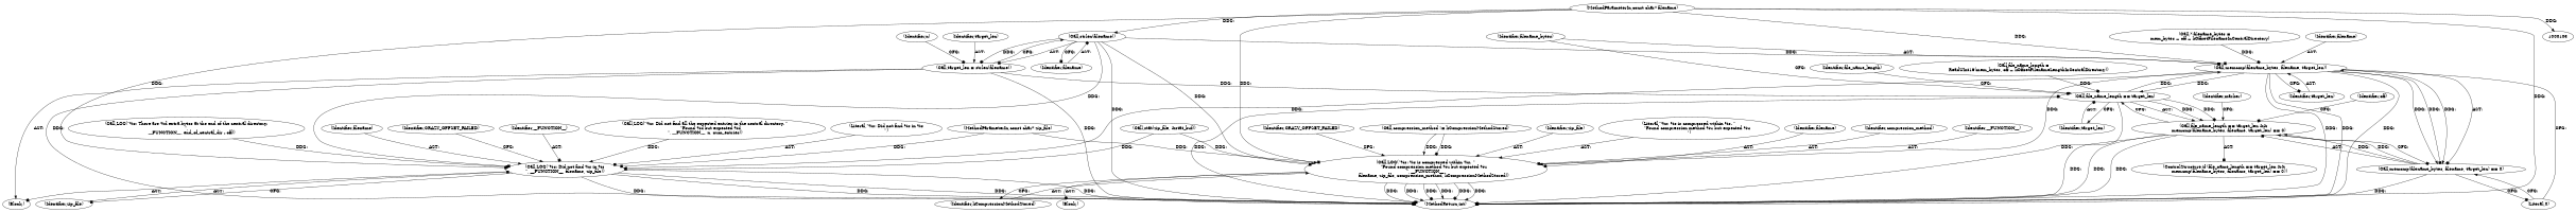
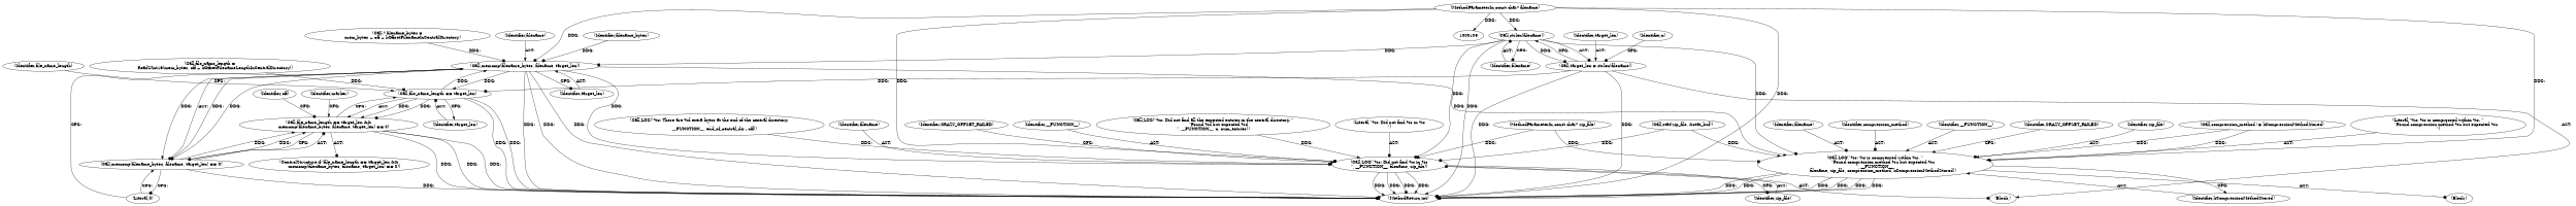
  digraph {
    edge [arrowhead=box]
    n1 [label="(MethodParameterIn,const char* filename)"]
    n2 [label="(Call,strlen(filename))"]
    n3 [label="(Call,memcmp(filename_bytes, filename, target_len))"]
    n4 [label="(Call,LOG(\"%s: %s is compressed within %s. \"\n            \"Found compression method %u but expected %u\n\", __FUNCTION__,\n            filename, zip_file, compression_method, kCompressionMethodStored))"]
    n5 [label="(Call,LOG(\"%s: Did not find %s in %s\n\", __FUNCTION__, filename, zip_file))"]
    n6 [label="(MethodReturn,int)"]
    1000103
    n8 [label="(Call,target_len = strlen(filename))"]
    n9 [label="(Identifier,filename)"]
    n10 [label="(Call,file_name_length == target_len)"]
    n11 [label="(Call,memcmp(filename_bytes, filename, target_len) == 0)"]
    n12 [label="(Identifier,target_len)"]
    n13 [label="(Identifier,kCompressionMethodStored)"]
    n14 [label="(Block,)"]
    n15 [label="(Block,)"]
    n16 [label="(Identifier,zip_file)"]
    n17 [label="(Call,file_name_length == target_len &&\n        memcmp(filename_bytes, filename, target_len) == 0)"]
    n18 [label="(Identifier,target_len)"]
    n19 [label="(ControlStructure,if (file_name_length == target_len &&\n        memcmp(filename_bytes, filename, target_len) == 0))"]
    n20 [label="(Literal,0)"]
    n21 [label="(Identifier,zip_file)"]
    n22 [label="(Identifier,n)"]
    n23 [label="(Identifier,off)"]
    n24 [label="(Identifier,filename)"]
    n25 [label="(Identifier,filename_bytes)"]
    n26 [label="(Literal,\"%s: %s is compressed within %s. \"\n            \"Found compression method %u but expected %u\n\")"]
    n27 [label="(Call,* filename_bytes =\n        mem_bytes + off + kOffsetFilenameInCentralDirectory)"]
    n28 [label="(Identifier,filename)"]
    n29 [label="(Identifier,filename)"]
    n30 [label="(Identifier,compression_method)"]
    n31 [label="(Identifier,file_name_length)"]
    n32 [label="(Identifier,CRAZY_OFFSET_FAILED)"]
    n33 [label="(Identifier,__FUNCTION__)"]
    n34 [label="(Identifier,marker)"]
    n35 [label="(Identifier,__FUNCTION__)"]
    n36 [label="(Identifier,CRAZY_OFFSET_FAILED)"]
    n37 [label="(Call,file_name_length =\n        ReadUInt16(mem_bytes, off + kOffsetFilenameLengthInCentralDirectory))"]
    n38 [label="(Call,LOG(\"%s: Did not find all the expected entries in the central directory. \"\n        \"Found %d but expected %d\n\", __FUNCTION__, n, num_entries))"]
    n39 [label="(Call,stat(zip_file, &stat_buf))"]
    n40 [label="(Call,compression_method != kCompressionMethodStored)"]
    n41 [label="(Literal,\"%s: Did not find %s in %s\n\")"]
    n42 [label="(MethodParameterIn,const char* zip_file)"]
    n43 [label="(Identifier,target_len)"]
    n44 [label="(Call,LOG(\"%s: There are %d extra bytes at the end of the central directory.\n\",\n        __FUNCTION__, end_of_central_dir - off))"]
    n1 -> n2 [arrowhead=normal label="DDG: "]
    n1 -> n3 [label="DDG: "]
    n1 -> n4 [arrowhead=normal label="DDG: "]
    n1 -> n5 [label="DDG: "]
    n1 -> n6 [label="DDG: "]
    n1 -> 1000103 [arrowhead=normal label="DDG: "]
    n2 -> n3 [label="DDG: "]
    n2 -> n4 [label="DDG: "]
    n2 -> n5 [label="DDG: "]
    n2 -> n6 [arrowhead=normal label="DDG: "]
    n2 -> n8 [label="AST: "]
    n2 -> n8 [label="DDG: "]
    n2 -> n9 [label="CFG: "]
    n3 -> n4 [arrowhead=normal label="DDG: "]
    n3 -> n5 [arrowhead=normal label="DDG: "]
    n3 -> n6 [label="DDG: "]
    n3 -> n6 [label="DDG: "]
    n3 -> n6 [label="DDG: "]
    n3 -> n10 [arrowhead=normal label="DDG: "]
    n3 -> n11 [label="AST: "]
    n3 -> n11 [arrowhead=normal label="DDG: "]
    n3 -> n11 [label="DDG: "]
    n3 -> n11 [arrowhead=normal label="DDG: "]
    n3 -> n12 [label="CFG: "]
    n4 -> n6 [label="DDG: "]
    n4 -> n6 [arrowhead=normal label="DDG: "]
    n4 -> n6 [arrowhead=normal label="DDG: "]
    n4 -> n6 [arrowhead=normal label="DDG: "]
    n4 -> n6 [label="DDG: "]
    n4 -> n6 [arrowhead=normal label="DDG: "]
    n4 -> n13 [arrowhead=normal label="CFG: "]
    n4 -> n14 [label="AST: "]
    n5 -> n6 [arrowhead=normal label="DDG: "]
    n5 -> n6 [label="DDG: "]
    n5 -> n6 [arrowhead=normal label="DDG: "]
    n5 -> n6 [arrowhead=normal label="DDG: "]
    n5 -> n15 [label="AST: "]
    n5 -> n16 [label="CFG: "]
    n8 -> n2 [arrowhead=normal label="CFG: "]
    n8 -> n6 [label="DDG: "]
    n8 -> n6 [label="DDG: "]
    n8 -> n10 [label="DDG: "]
    n8 -> n15 [arrowhead=normal label="AST: "]
    n9 -> n2 [label="AST: "]
    n10 -> n3 [arrowhead=normal label="DDG: "]
    n10 -> n6 [arrowhead=normal label="DDG: "]
    n10 -> n6 [label="DDG: "]
    n10 -> n17 [arrowhead=normal label="AST: "]
    n10 -> n17 [arrowhead=normal label="DDG: "]
    n10 -> n17 [label="DDG: "]
    n10 -> n18 [arrowhead=normal label="CFG: "]
    n11 -> n6 [arrowhead=normal label="DDG: "]
    n11 -> n17 [label="AST: "]
    n11 -> n17 [arrowhead=normal label="DDG: "]
    n11 -> n17 [arrowhead=normal label="DDG: "]
    n11 -> n20 [label="CFG: "]
    n12 -> n3 [arrowhead=normal label="AST: "]
    n13 -> n4 [arrowhead=normal label="AST: "]
    n16 -> n5 [label="AST: "]
    n17 -> n6 [label="DDG: "]
    n17 -> n6 [arrowhead=normal label="DDG: "]
    n17 -> n6 [arrowhead=normal label="DDG: "]
    n17 -> n10 [arrowhead=normal label="CFG: "]
    n17 -> n11 [label="CFG: "]
    n17 -> n19 [label="AST: "]
    n18 -> n10 [label="AST: "]
    n20 -> n3 [arrowhead=normal label="CFG: "]
    n20 -> n11 [arrowhead=normal label="CFG: "]
    n21 -> n4 [arrowhead=normal label="AST: "]
    n22 -> n8 [label="CFG: "]
    n23 -> n17 [label="CFG: "]
    n24 -> n5 [arrowhead=normal label="AST: "]
-   n25 -> n3 [label="AST: "]
-   n25 -> n10 [label="CFG: "]
+   n25 -> n3 [label="DDG: "]
    n26 -> n4 [arrowhead=normal label="AST: "]
    n27 -> n3 [label="DDG: "]
    n28 -> n3 [arrowhead=normal label="AST: "]
    n29 -> n4 [label="AST: "]
    n30 -> n4 [label="AST: "]
    n31 -> n10 [arrowhead=normal label="CFG: "]
    n32 -> n5 [arrowhead=normal label="CFG: "]
    n33 -> n5 [label="AST: "]
    n34 -> n17 [arrowhead=normal label="CFG: "]
    n35 -> n4 [arrowhead=normal label="AST: "]
    n36 -> n4 [arrowhead=normal label="CFG: "]
    n37 -> n10 [label="DDG: "]
    n38 -> n5 [arrowhead=normal label="DDG: "]
    n39 -> n4 [arrowhead=normal label="DDG: "]
    n39 -> n5 [label="DDG: "]
    n40 -> n4 [arrowhead=normal label="DDG: "]
    n40 -> n4 [label="DDG: "]
    n41 -> n5 [label="AST: "]
    n42 -> n4 [label="DDG: "]
    n42 -> n5 [label="DDG: "]
    n43 -> n8 [arrowhead=normal label="AST: "]
    n44 -> n5 [label="DDG: "]
  }
